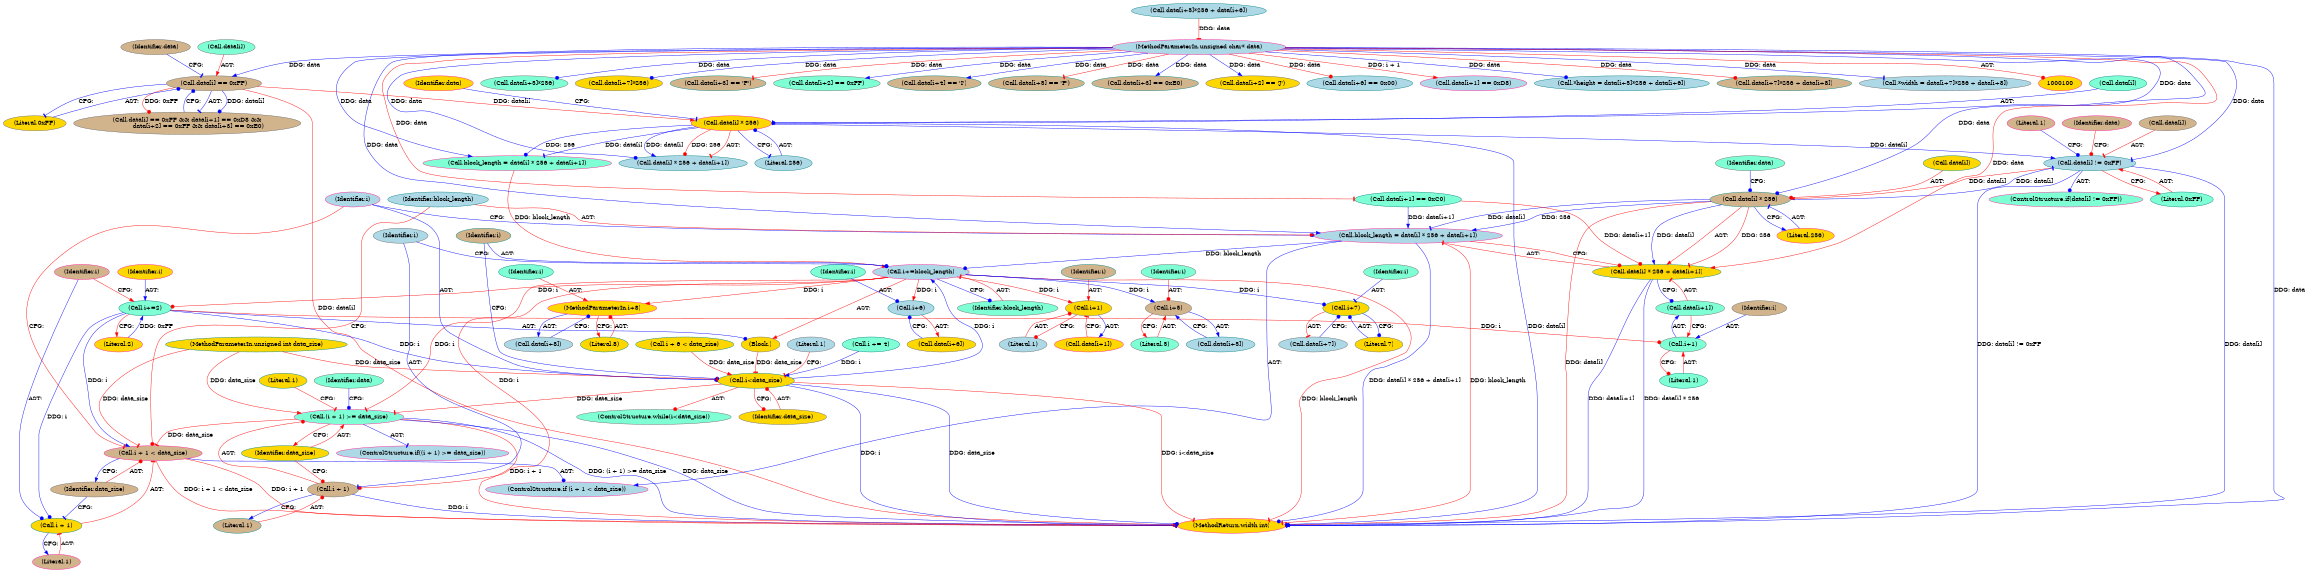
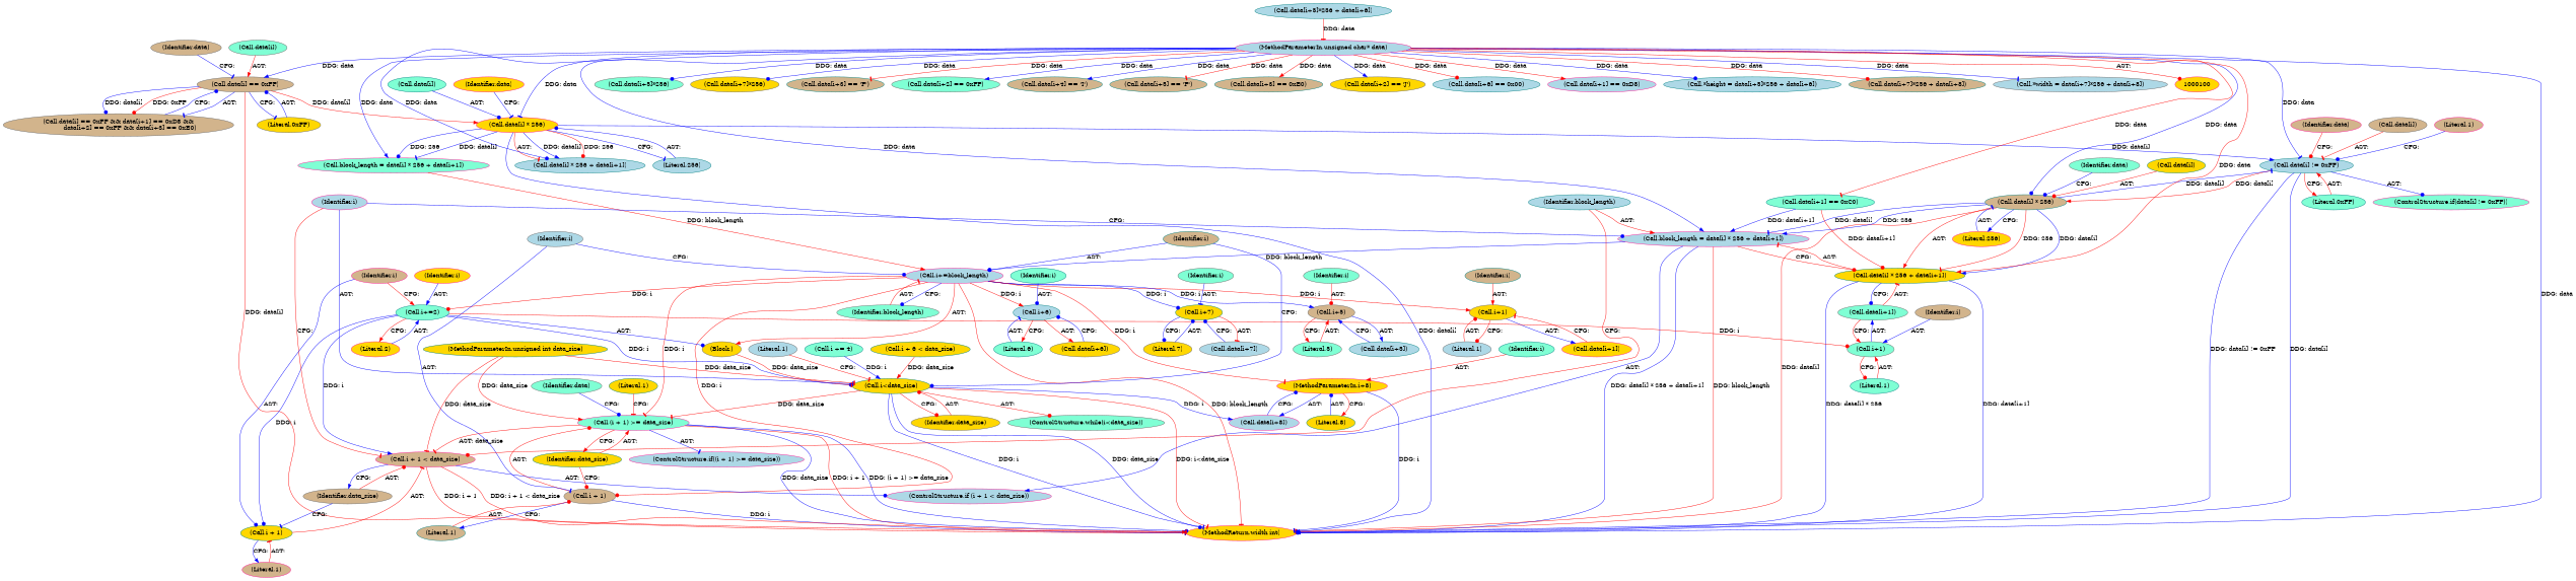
  digraph {
    node [color=teal fillcolor=gold style=filled]
    edge [arrowhead=dot color=blue]
    n1 [fillcolor=lightblue label="(Call,data[i] != 0xFF)"]
    n2 [fillcolor=tan label="(Call,data[i] * 256)"]
    n3 [color=deeppink fillcolor=aquamarine label="(ControlStructure,if(data[i] != 0xFF))"]
    n4 [fillcolor=aquamarine label="(Literal,0xFF)"]
    n5 [color=deeppink label="(MethodReturn,width int)"]
    n6 [color=deeppink fillcolor=lightblue label="(Call,block_length = data[i] * 256 + data[i+1])"]
    n7 [label="(Call,data[i] * 256 + data[i+1])"]
    n8 [color=deeppink label="(Literal,256)"]
    n9 [color=deeppink fillcolor=lightblue label="(Call,i+=block_length)"]
    n10 [color=deeppink fillcolor=lightblue label="(ControlStructure,if (i + 1 < data_size))"]
    n11 [color=gray40 fillcolor=aquamarine label="(Call,data[i+1])"]
    n12 [color=deeppink label="(Call,data[i] * 256)"]
    n13 [fillcolor=lightblue label="(Literal,256)"]
    n14 [fillcolor=lightblue label="(Call,data[i] * 256 + data[i+1])"]
    n15 [color=deeppink fillcolor=aquamarine label="(Call,block_length = data[i] * 256 + data[i+1])"]
    n16 [color=gray40 fillcolor=tan label="(Call,data[i] == 0xFF)"]
    n17 [color=gray40 fillcolor=tan label="(Call,data[i] == 0xFF && data[i+1] == 0xD8 &&\n            data[i+2] == 0xFF && data[i+3] == 0xE0)"]
    n18 [color=gray40 label="(Literal,0xFF)"]
    n19 [color=deeppink fillcolor=lightblue label="(MethodParameterIn,unsigned char* data)"]
    n20 [color=gray40 fillcolor=aquamarine label="(Call,data[i+5]*256)"]
    n21 [color=gray40 label="(Call,data[i+7]*256)"]
    n22 [fillcolor=tan label="(Call,data[i+3] == 'F')"]
    n23 [color=gray40 fillcolor=aquamarine label="(Call,data[i+2] == 0xFF)"]
    n24 [fillcolor=tan label="(Call,data[i+4] == 'I')"]
    n25 [fillcolor=tan label="(Call,data[i+5] == 'F')"]
    n26 [fillcolor=tan label="(Call,data[i+3] == 0xE0)"]
    n27 [color=gray40 label="(Call,data[i+2] == 'J')"]
    n28 [fillcolor=lightblue label="(Call,data[i+6] == 0x00)"]
    n29 [color=deeppink fillcolor=lightblue label="(Call,data[i+1] == 0xD8)"]
    n30 [fillcolor=lightblue label="(Call,*height = data[i+5]*256 + data[i+6])"]
    n31 [fillcolor=tan label="(Call,data[i+7]*256 + data[i+8])"]
    n32 [color=gray40 fillcolor=lightblue label="(Call,*width = data[i+7]*256 + data[i+8])"]
    n33 [fillcolor=aquamarine label="(Call,data[i+1] == 0xC0)"]
    1000100 [color=deeppink]
    n35 [fillcolor=lightblue label="(Call,data[i+5]*256 + data[i+6])"]
    n36 [color=deeppink fillcolor=aquamarine label="(Call,(i + 1) >= data_size)"]
    n37 [color=gray40 fillcolor=tan label="(Call,i + 1)"]
    n38 [color=gray40 label="(Call,i+1)"]
    n39 [color=gray40 fillcolor=tan label="(Call,i+5)"]
    n40 [fillcolor=lightblue label="(Call,i+6)"]
    n41 [label="(Call,i+7)"]
    n42 [color=deeppink label="(MethodParameterIn,i+8)"]
    n43 [fillcolor=aquamarine label="(Call,i+=2)"]
    n44 [color=gray40 label="(Block,)"]
    n45 [color=gray40 fillcolor=aquamarine label="(Identifier,block_length)"]
    n46 [color=deeppink fillcolor=tan label="(Call,i + 1 < data_size)"]
    n47 [color=deeppink fillcolor=lightblue label="(ControlStructure,if((i + 1) >= data_size))"]
    n48 [label="(Identifier,data_size)"]
    n49 [fillcolor=tan label="(Literal,1)"]
    n50 [color=deeppink label="(Call,data[i+1])"]
    n51 [color=gray40 fillcolor=lightblue label="(Literal,1)"]
    n52 [fillcolor=lightblue label="(Call,data[i+5])"]
    n53 [color=gray40 fillcolor=aquamarine label="(Literal,5)"]
    n54 [color=gray40 label="(Call,data[i+6])"]
+   n55 [fillcolor=aquamarine label="(Literal,6)"]
    n56 [color=gray40 fillcolor=lightblue label="(Call,data[i+7])"]
    n57 [color=gray40 label="(Literal,7)"]
    n58 [label="(Literal,8)"]
-   n59 [color=gray40 fillcolor=lightblue label="(Call,data[i+8])"]
+   n59 [color=deeppink fillcolor=lightblue label="(Call,data[i+8])"]
    n60 [label="(Call,i<data_size)"]
    n61 [label="(Call,i + 1)"]
    n62 [color=gray40 fillcolor=aquamarine label="(Call,i+1)"]
    n63 [color=deeppink label="(Literal,2)"]
    n64 [color=gray40 fillcolor=tan label="(Identifier,data_size)"]
    n65 [color=gray40 fillcolor=aquamarine label="(ControlStructure,while(i<data_size))"]
    n66 [color=gray40 label="(Identifier,data_size)"]
    n67 [color=deeppink fillcolor=tan label="(Literal,1)"]
    n68 [fillcolor=aquamarine label="(Literal,1)"]
    n69 [color=deeppink fillcolor=lightblue label="(Identifier,i)"]
    n70 [color=deeppink label="(Identifier,i)"]
    n71 [color=gray40 fillcolor=aquamarine label="(Identifier,i)"]
    n72 [color=gray40 fillcolor=lightblue label="(Literal,1)"]
    n73 [color=gray40 fillcolor=tan label="(Call,data[i])"]
    n74 [color=gray40 fillcolor=aquamarine label="(Identifier,i)"]
    n75 [color=gray40 fillcolor=lightblue label="(Identifier,i)"]
    n76 [fillcolor=aquamarine label="(Call,i += 4)"]
    n77 [label="(Call,data[i])"]
    n78 [color=gray40 fillcolor=tan label="(Identifier,i)"]
    n79 [color=deeppink fillcolor=tan label="(Identifier,i)"]
    n80 [color=deeppink fillcolor=tan label="(Literal,1)"]
    n81 [fillcolor=lightblue label="(Identifier,block_length)"]
    n82 [fillcolor=aquamarine label="(Identifier,i)"]
    n83 [color=gray40 fillcolor=tan label="(Identifier,data)"]
    n84 [color=deeppink label="(Identifier,data)"]
    n85 [color=gray40 fillcolor=aquamarine label="(Identifier,data)"]
    n86 [color=gray40 fillcolor=aquamarine label="(Identifier,data)"]
    n87 [color=deeppink fillcolor=tan label="(Identifier,data)"]
    n88 [color=gray40 fillcolor=aquamarine label="(Call,data[i])"]
    n89 [fillcolor=tan label="(Identifier,i)"]
    n90 [fillcolor=aquamarine label="(Call,data[i])"]
    n91 [fillcolor=tan label="(Identifier,i)"]
    n92 [label="(MethodParameterIn,unsigned int data_size)"]
    n93 [label="(Literal,1)"]
    n94 [label="(Call,i + 6 < data_size)"]
    n95 [fillcolor=aquamarine label="(Identifier,i)"]
    n1 -> n2 [arrowhead=normal color=red label="DDG: data[i]"]
    n1 -> n3 [label="AST: "]
    n1 -> n4 [arrowhead=normal color=red label="CFG: "]
    n1 -> n5 [arrowhead=tee label="DDG: data[i] != 0xFF"]
    n1 -> n5 [arrowhead=tee label="DDG: data[i]"]
    n2 -> n1 [arrowhead=tee label="DDG: data[i]"]
    n2 -> n5 [arrowhead=tee color=red label="DDG: data[i]"]
    n2 -> n6 [arrowhead=tee label="DDG: data[i]"]
    n2 -> n6 [arrowhead=normal label="DDG: 256"]
    n2 -> n7 [arrowhead=normal color=red label="AST: "]
    n2 -> n7 [arrowhead=normal label="DDG: data[i]"]
    n2 -> n7 [arrowhead=tee color=red label="DDG: 256"]
    n2 -> n8 [arrowhead=normal label="CFG: "]
    n4 -> n1 [arrowhead=normal color=red label="AST: "]
    n6 -> n5 [label="DDG: data[i] * 256 + data[i+1]"]
    n6 -> n5 [arrowhead=tee color=red label="DDG: block_length"]
    n6 -> n7 [color=red label="CFG: "]
    n6 -> n9 [label="DDG: block_length"]
    n6 -> n10 [arrowhead=normal label="AST: "]
    n7 -> n5 [arrowhead=normal label="DDG: data[i] * 256"]
    n7 -> n5 [arrowhead=normal label="DDG: data[i+1]"]
    n7 -> n6 [arrowhead=tee color=red label="AST: "]
    n7 -> n11 [label="CFG: "]
    n8 -> n2 [arrowhead=tee label="AST: "]
    n9 -> n5 [arrowhead=tee color=red label="DDG: block_length"]
    n9 -> n36 [arrowhead=tee color=red label="DDG: i"]
    n9 -> n37 [color=red label="DDG: i"]
    n9 -> n38 [arrowhead=normal color=red label="DDG: i"]
    n9 -> n39 [arrowhead=normal label="DDG: i"]
    n9 -> n40 [arrowhead=normal color=red label="DDG: i"]
    n9 -> n41 [label="DDG: i"]
-   n9 -> n42 [arrowhead=normal color=red label="DDG: i"]
+   n9 -> n42 [arrowhead=tee color=red label="DDG: i"]
    n9 -> n43 [color=red label="DDG: i"]
    n9 -> n44 [arrowhead=normal color=red label="AST: "]
    n9 -> n45 [label="CFG: "]
    n11 -> n7 [arrowhead=tee color=red label="AST: "]
    n11 -> n62 [arrowhead=normal color=red label="CFG: "]
    n12 -> n1 [arrowhead=normal label="DDG: data[i]"]
    n12 -> n5 [arrowhead=normal label="DDG: data[i]"]
    n12 -> n13 [arrowhead=tee label="CFG: "]
    n12 -> n14 [arrowhead=tee color=red label="AST: "]
    n12 -> n14 [arrowhead=normal label="DDG: data[i]"]
    n12 -> n14 [color=red label="DDG: 256"]
    n12 -> n15 [arrowhead=tee label="DDG: data[i]"]
    n12 -> n15 [label="DDG: 256"]
    n13 -> n12 [label="AST: "]
    n15 -> n9 [arrowhead=normal color=red label="DDG: block_length"]
    n16 -> n5 [arrowhead=tee color=red label="DDG: data[i]"]
    n16 -> n12 [arrowhead=normal color=red label="DDG: data[i]"]
    n16 -> n17 [arrowhead=tee label="AST: "]
    n16 -> n17 [label="DDG: data[i]"]
    n16 -> n17 [color=red label="DDG: 0xFF"]
    n16 -> n18 [arrowhead=tee label="CFG: "]
    n17 -> n16 [label="CFG: "]
    n18 -> n16 [label="AST: "]
    n19 -> n1 [arrowhead=tee label="DDG: data"]
    n19 -> n2 [label="DDG: data"]
    n19 -> n5 [label="DDG: data"]
    n19 -> n6 [arrowhead=normal label="DDG: data"]
    n19 -> n7 [arrowhead=normal color=red label="DDG: data"]
    n19 -> n12 [arrowhead=tee label="DDG: data"]
    n19 -> n14 [label="DDG: data"]
    n19 -> n15 [arrowhead=normal label="DDG: data"]
    n19 -> n16 [arrowhead=normal label="DDG: data"]
    n19 -> n20 [label="DDG: data"]
    n19 -> n21 [label="DDG: data"]
    n19 -> n22 [arrowhead=tee color=red label="DDG: data"]
    n19 -> n23 [arrowhead=normal label="DDG: data"]
    n19 -> n24 [arrowhead=normal label="DDG: data"]
    n19 -> n25 [arrowhead=tee color=red label="DDG: data"]
-   n19 -> n26 [arrowhead=normal label="DDG: data"]
+   n19 -> n26 [arrowhead=normal color=red label="DDG: data"]
    n19 -> n27 [arrowhead=normal label="DDG: data"]
    n19 -> n28 [color=red label="DDG: data"]
-   n19 -> n29 [arrowhead=normal color=red label="DDG: i + 1"]
+   n19 -> n29 [arrowhead=normal color=red label="DDG: data"]
    n19 -> n30 [label="DDG: data"]
    n19 -> n31 [color=red label="DDG: data"]
    n19 -> n32 [arrowhead=tee label="DDG: data"]
    n19 -> n33 [arrowhead=tee color=red label="DDG: data"]
    n19 -> 1000100 [color=red label="AST: "]
    n33 -> n6 [arrowhead=normal label="DDG: data[i+1]"]
    n33 -> n7 [color=red label="DDG: data[i+1]"]
    n35 -> n19 [arrowhead=tee color=red label="DDG: data"]
    n36 -> n5 [arrowhead=tee color=red label="DDG: i + 1"]
    n36 -> n5 [label="DDG: (i + 1) >= data_size"]
    n36 -> n5 [arrowhead=normal label="DDG: data_size"]
-   n36 -> n46 [arrowhead=tee color=red label="DDG: data_size"]
+   n36 -> n46 [arrowhead=tee color=red label="AST: data_size"]
    n36 -> n47 [arrowhead=tee label="AST: "]
    n36 -> n48 [arrowhead=normal color=red label="CFG: "]
    n37 -> n5 [arrowhead=tee label="DDG: i"]
    n37 -> n36 [color=red label="AST: "]
    n37 -> n49 [arrowhead=normal label="CFG: "]
    n38 -> n50 [arrowhead=normal label="AST: "]
    n38 -> n51 [color=red label="CFG: "]
    n39 -> n52 [arrowhead=normal label="AST: "]
    n39 -> n53 [arrowhead=normal color=red label="CFG: "]
    n40 -> n54 [arrowhead=normal color=red label="AST: "]
+   n40 -> n55 [arrowhead=normal color=red label="CFG: "]
    n41 -> n56 [arrowhead=tee color=red label="AST: "]
    n41 -> n57 [label="CFG: "]
+   n42 -> n5 [arrowhead=tee label="DDG: i"]
    n42 -> n58 [arrowhead=normal color=red label="CFG: "]
    n42 -> n59 [arrowhead=normal label="AST: "]
    n43 -> n44 [label="AST: "]
    n43 -> n46 [arrowhead=normal label="DDG: i"]
    n43 -> n60 [label="DDG: i"]
    n43 -> n61 [label="DDG: i"]
    n43 -> n62 [color=red label="DDG: i"]
    n43 -> n63 [arrowhead=normal color=red label="CFG: "]
    n44 -> n60 [arrowhead=tee color=red label="DDG: data_size"]
    n45 -> n9 [arrowhead=tee color=red label="AST: "]
    n46 -> n5 [arrowhead=normal color=red label="DDG: i + 1"]
    n46 -> n5 [arrowhead=tee color=red label="DDG: i + 1 < data_size"]
    n46 -> n10 [label="AST: "]
    n46 -> n64 [arrowhead=normal label="CFG: "]
    n48 -> n36 [arrowhead=normal color=red label="AST: "]
    n48 -> n37 [color=red label="CFG: "]
    n49 -> n37 [color=red label="AST: "]
    n50 -> n38 [arrowhead=tee color=red label="CFG: "]
    n51 -> n38 [color=red label="AST: "]
    n52 -> n39 [arrowhead=normal label="CFG: "]
    n53 -> n39 [arrowhead=normal color=red label="AST: "]
    n54 -> n40 [label="CFG: "]
+   n55 -> n40 [arrowhead=tee label="AST: "]
    n56 -> n41 [label="CFG: "]
    n57 -> n41 [label="AST: "]
-   n58 -> n42 [color=red label="AST: "]
+   n58 -> n42 [label="AST: "]
    n59 -> n42 [label="CFG: "]
    n60 -> n5 [label="DDG: data_size"]
    n60 -> n5 [arrowhead=tee color=red label="DDG: i<data_size"]
    n60 -> n5 [arrowhead=tee label="DDG: i"]
-   n60 -> n9 [arrowhead=normal label="DDG: i"]
+   n60 -> n59 [arrowhead=normal label="DDG: i"]
    n60 -> n36 [arrowhead=tee color=red label="DDG: data_size"]
    n60 -> n65 [color=red label="AST: "]
    n60 -> n66 [color=red label="CFG: "]
    n61 -> n46 [arrowhead=tee color=red label="AST: "]
    n61 -> n67 [arrowhead=normal label="CFG: "]
    n62 -> n11 [arrowhead=normal label="AST: "]
    n62 -> n68 [color=red label="CFG: "]
-   n63 -> n43 [arrowhead=normal label="DDG: 0xFF"]
+   n63 -> n43 [arrowhead=normal label="AST: "]
    n64 -> n46 [color=red label="AST: "]
    n64 -> n61 [arrowhead=tee label="CFG: "]
    n66 -> n60 [color=red label="AST: "]
    n67 -> n61 [arrowhead=tee color=red label="AST: "]
    n68 -> n62 [arrowhead=normal color=red label="AST: "]
    n69 -> n6 [label="CFG: "]
    n69 -> n46 [arrowhead=tee color=red label="CFG: "]
    n69 -> n60 [arrowhead=tee label="AST: "]
    n70 -> n43 [arrowhead=normal label="AST: "]
    n71 -> n39 [color=red label="AST: "]
    n72 -> n60 [arrowhead=tee color=red label="CFG: "]
    n73 -> n1 [arrowhead=tee color=red label="AST: "]
    n74 -> n41 [arrowhead=tee label="AST: "]
    n75 -> n9 [label="CFG: "]
    n75 -> n37 [arrowhead=tee label="AST: "]
    n76 -> n60 [arrowhead=normal label="DDG: i"]
    n77 -> n2 [color=red label="AST: "]
    n78 -> n62 [arrowhead=normal label="AST: "]
    n79 -> n43 [arrowhead=normal color=red label="CFG: "]
    n79 -> n61 [label="AST: "]
    n80 -> n1 [label="CFG: "]
    n81 -> n6 [arrowhead=normal color=red label="AST: "]
    n81 -> n46 [color=red label="CFG: "]
    n82 -> n40 [label="AST: "]
    n83 -> n16 [arrowhead=tee label="CFG: "]
    n84 -> n12 [arrowhead=tee label="CFG: "]
    n85 -> n2 [label="CFG: "]
    n86 -> n36 [label="CFG: "]
    n87 -> n1 [color=red label="CFG: "]
    n88 -> n16 [arrowhead=normal color=red label="AST: "]
    n89 -> n9 [label="AST: "]
    n89 -> n60 [label="CFG: "]
    n90 -> n12 [label="AST: "]
    n91 -> n38 [arrowhead=normal color=red label="AST: "]
    n92 -> n36 [arrowhead=normal color=red label="DDG: data_size"]
    n92 -> n46 [arrowhead=tee color=red label="DDG: data_size"]
    n92 -> n60 [arrowhead=tee color=red label="DDG: data_size"]
    n93 -> n36 [arrowhead=tee color=red label="CFG: "]
    n94 -> n60 [arrowhead=normal color=red label="DDG: data_size"]
    n95 -> n42 [arrowhead=normal color=red label="AST: "]
  }
